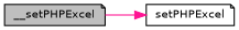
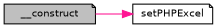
  digraph {
    rankdir=LR
    node [color=black fontname=Helvetica fontsize=10 shape=note style=filled]
-   n1 [fillcolor=grey75 fontcolor=black height=0.2 label=__setPHPExcel width=0.4]
+   n1 [fillcolor=grey75 fontcolor=black height=0.2 label=__construct width=0.4]
    n2 [fillcolor=white height=0.2 label=setPHPExcel width=0.4]
    n1 -> n2 [color=deeppink fontname=Helvetica fontsize=10 labelfontname=Helvetica labelfontsize=10 style=solid]
  }
